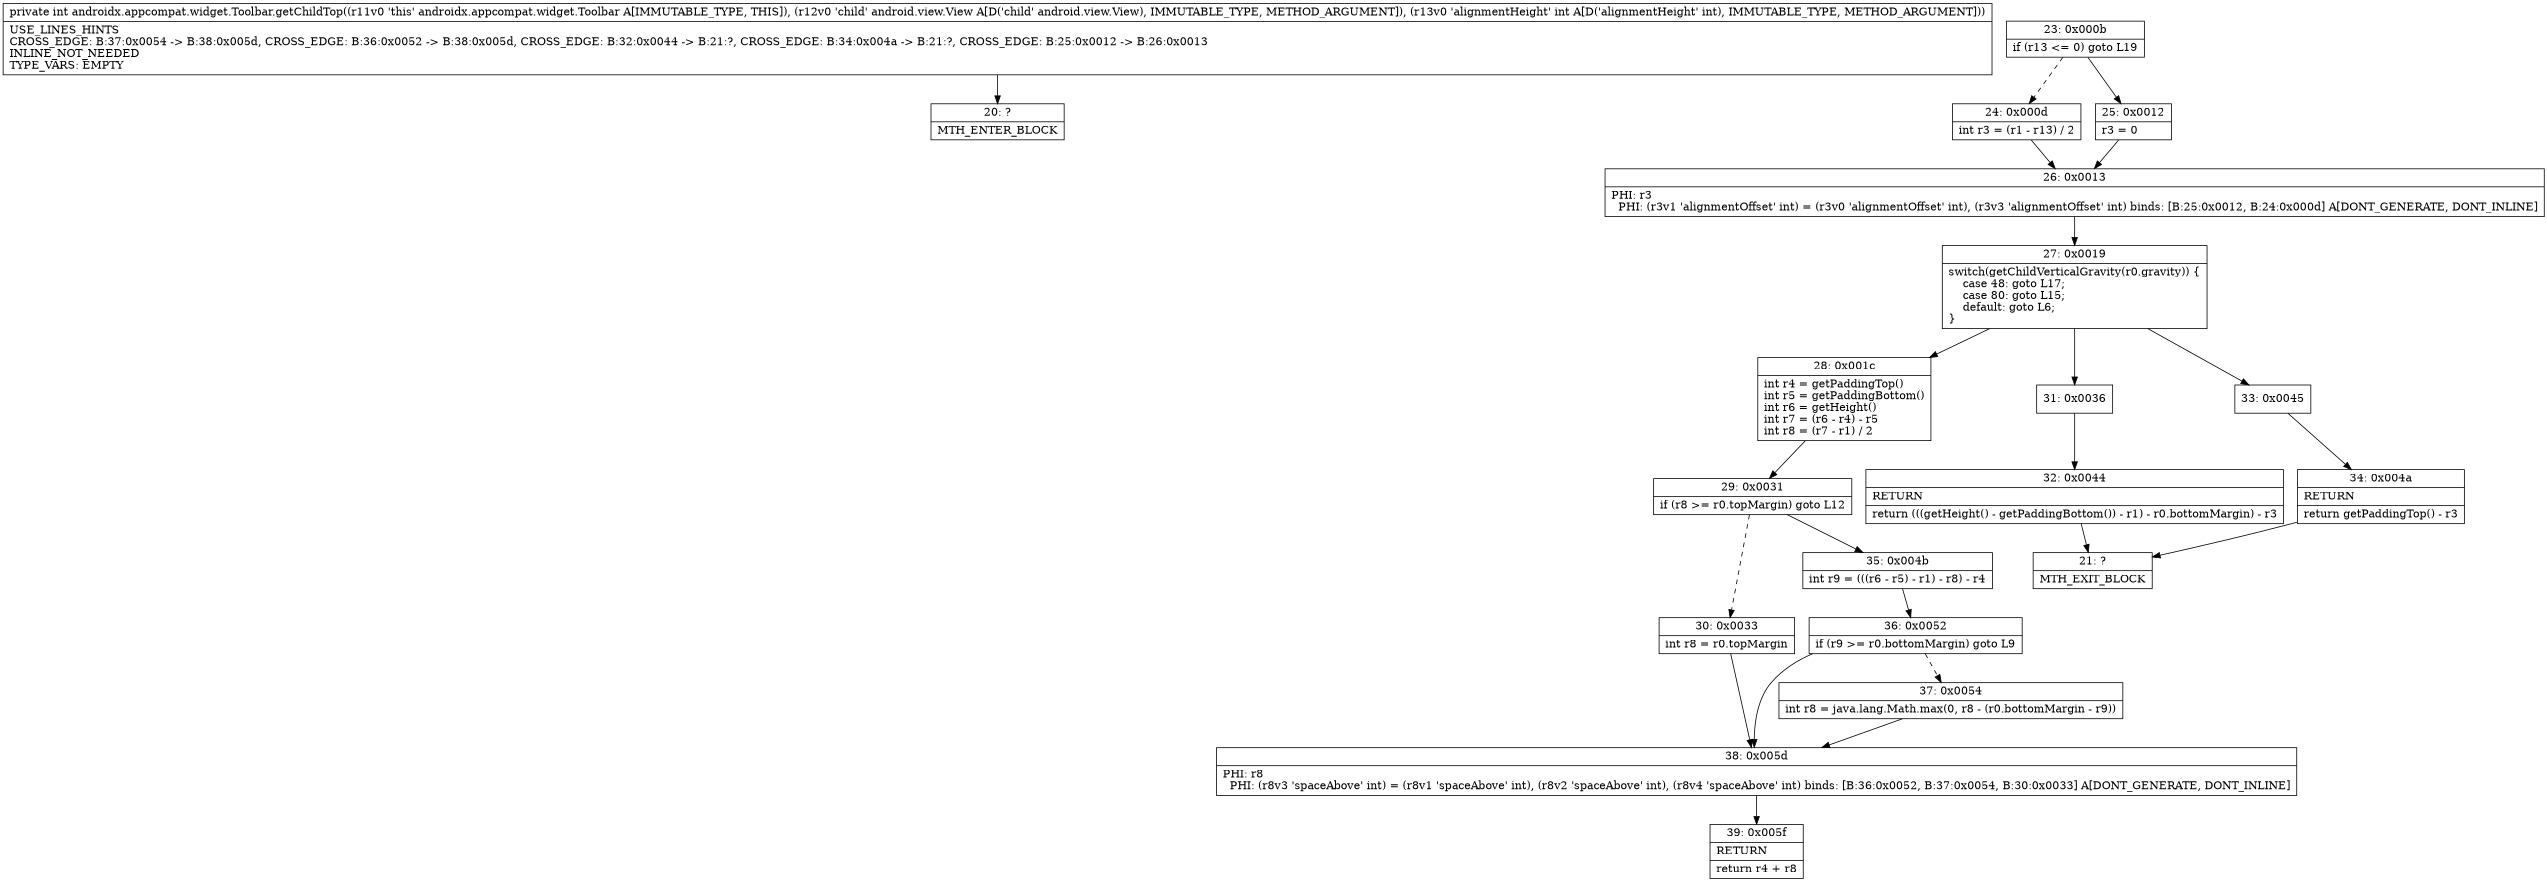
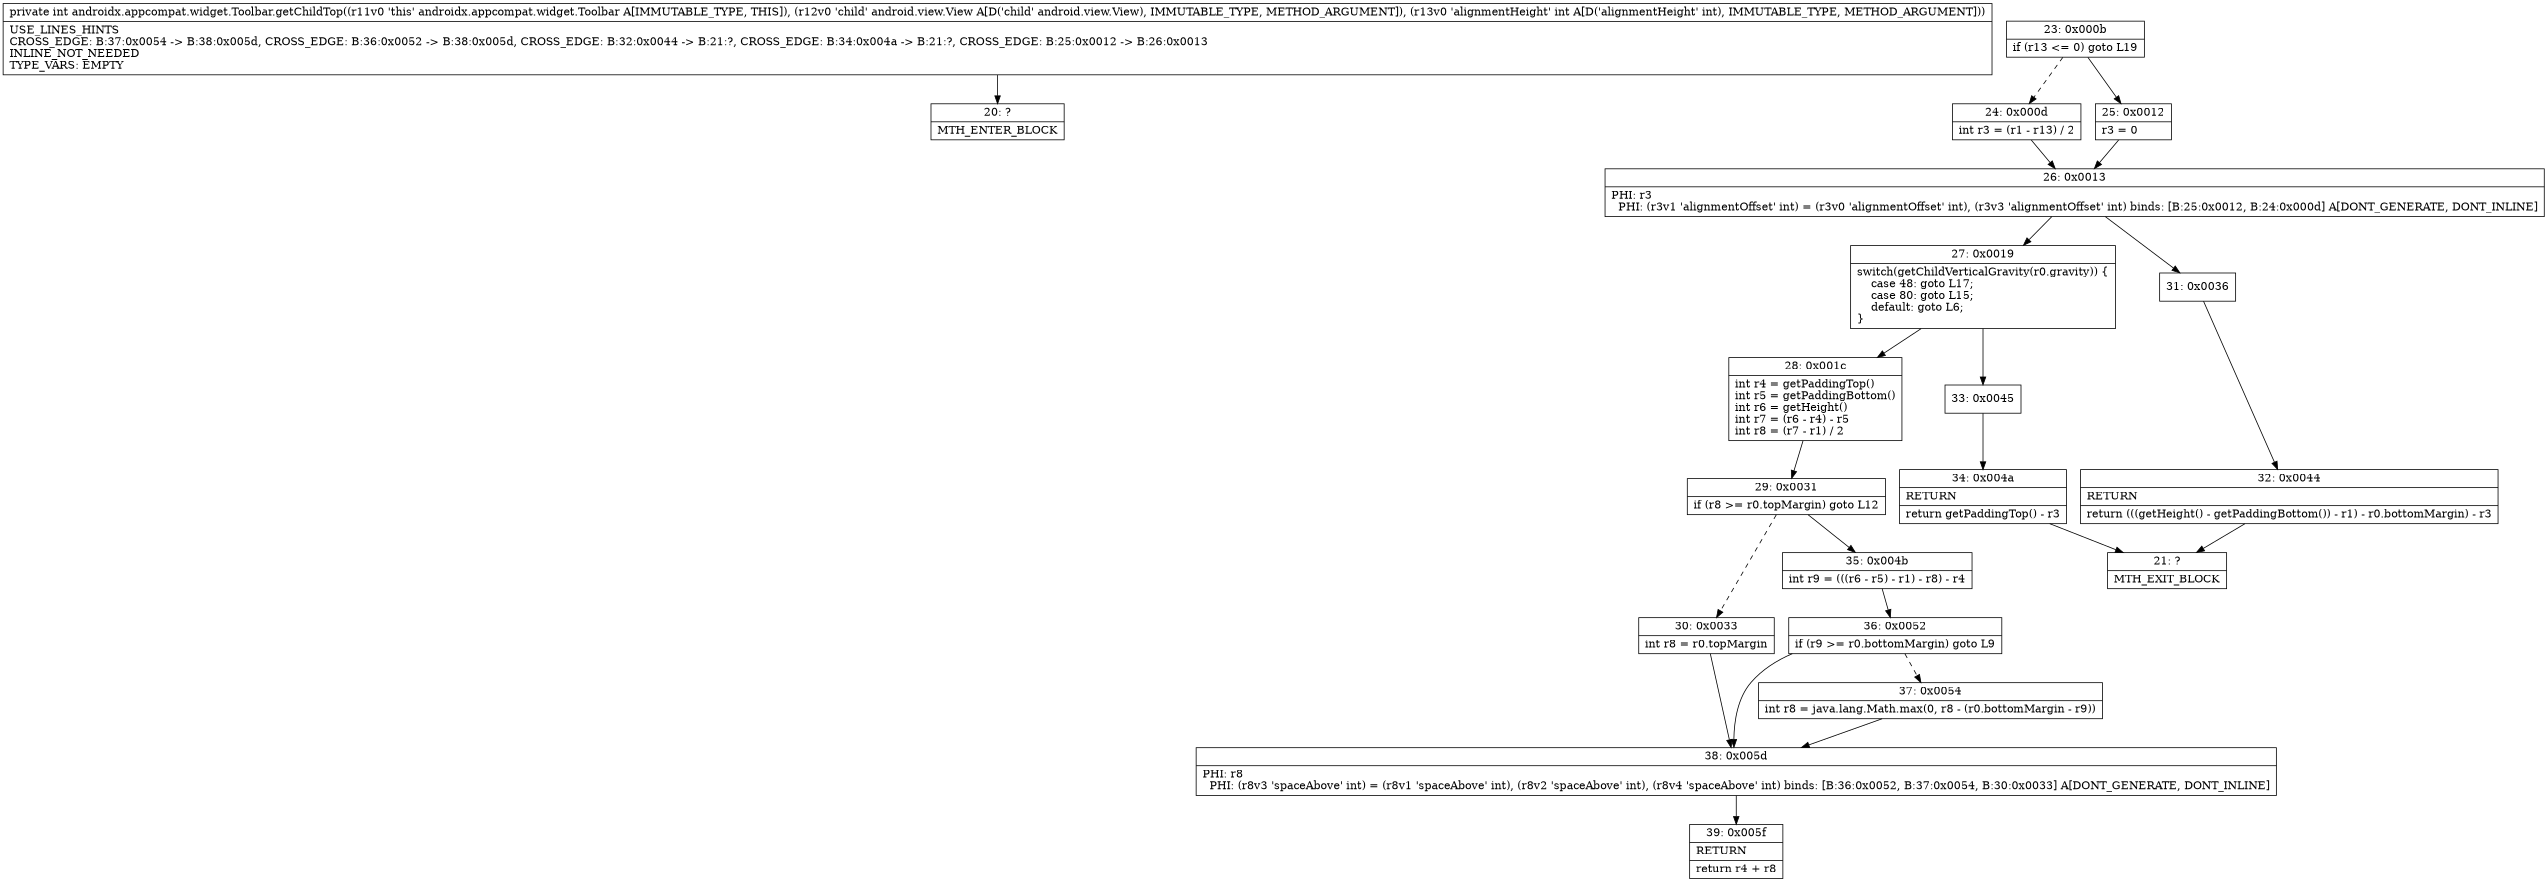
  digraph {
    node [shape=record]
    n1 [label="{20\:\ ?|MTH_ENTER_BLOCK\l}"]
    n2 [label="{23\:\ 0x000b|if (r13 \<= 0) goto L19\l}"]
    n3 [label="{24\:\ 0x000d|int r3 = (r1 \- r13) \/ 2\l}"]
    n4 [label="{25\:\ 0x0012|r3 = 0\l}"]
    n5 [label="{26\:\ 0x0013|PHI: r3 \l  PHI: (r3v1 'alignmentOffset' int) = (r3v0 'alignmentOffset' int), (r3v3 'alignmentOffset' int) binds: [B:25:0x0012, B:24:0x000d] A[DONT_GENERATE, DONT_INLINE]\l}"]
    n6 [label="{27\:\ 0x0019|switch(getChildVerticalGravity(r0.gravity)) \{\l    case 48: goto L17;\l    case 80: goto L15;\l    default: goto L6;\l\}\l}"]
    n7 [label="{28\:\ 0x001c|int r4 = getPaddingTop()\lint r5 = getPaddingBottom()\lint r6 = getHeight()\lint r7 = (r6 \- r4) \- r5\lint r8 = (r7 \- r1) \/ 2\l}"]
    n8 [label="{31\:\ 0x0036}"]
    n9 [label="{33\:\ 0x0045}"]
    n10 [label="{29\:\ 0x0031|if (r8 \>= r0.topMargin) goto L12\l}"]
    n11 [label="{32\:\ 0x0044|RETURN\l|return (((getHeight() \- getPaddingBottom()) \- r1) \- r0.bottomMargin) \- r3\l}"]
    n12 [label="{34\:\ 0x004a|RETURN\l|return getPaddingTop() \- r3\l}"]
    n13 [label="{30\:\ 0x0033|int r8 = r0.topMargin\l}"]
    n14 [label="{35\:\ 0x004b|int r9 = (((r6 \- r5) \- r1) \- r8) \- r4\l}"]
    n15 [label="{38\:\ 0x005d|PHI: r8 \l  PHI: (r8v3 'spaceAbove' int) = (r8v1 'spaceAbove' int), (r8v2 'spaceAbove' int), (r8v4 'spaceAbove' int) binds: [B:36:0x0052, B:37:0x0054, B:30:0x0033] A[DONT_GENERATE, DONT_INLINE]\l}"]
    n16 [label="{36\:\ 0x0052|if (r9 \>= r0.bottomMargin) goto L9\l}"]
    n17 [label="{39\:\ 0x005f|RETURN\l|return r4 + r8\l}"]
    n18 [label="{21\:\ ?|MTH_EXIT_BLOCK\l}"]
    n19 [label="{37\:\ 0x0054|int r8 = java.lang.Math.max(0, r8 \- (r0.bottomMargin \- r9))\l}"]
    n20 [label="{private int androidx.appcompat.widget.Toolbar.getChildTop((r11v0 'this' androidx.appcompat.widget.Toolbar A[IMMUTABLE_TYPE, THIS]), (r12v0 'child' android.view.View A[D('child' android.view.View), IMMUTABLE_TYPE, METHOD_ARGUMENT]), (r13v0 'alignmentHeight' int A[D('alignmentHeight' int), IMMUTABLE_TYPE, METHOD_ARGUMENT]))  | USE_LINES_HINTS\lCROSS_EDGE: B:37:0x0054 \-\> B:38:0x005d, CROSS_EDGE: B:36:0x0052 \-\> B:38:0x005d, CROSS_EDGE: B:32:0x0044 \-\> B:21:?, CROSS_EDGE: B:34:0x004a \-\> B:21:?, CROSS_EDGE: B:25:0x0012 \-\> B:26:0x0013\lINLINE_NOT_NEEDED\lTYPE_VARS: EMPTY\l}"]
    n2 -> n3 [style=dashed]
    n2 -> n4
    n3 -> n5
    n4 -> n5
    n5 -> n6
    n6 -> n7
-   n6 -> n8
+   n5 -> n8
    n6 -> n9
    n7 -> n10
    n8 -> n11
    n9 -> n12
    n10 -> n13 [style=dashed]
    n10 -> n14
    n11 -> n18
    n12 -> n18
    n13 -> n15
    n14 -> n16
    n15 -> n17
    n16 -> n15
    n16 -> n19 [style=dashed]
    n19 -> n15
    n20 -> n1
  }
